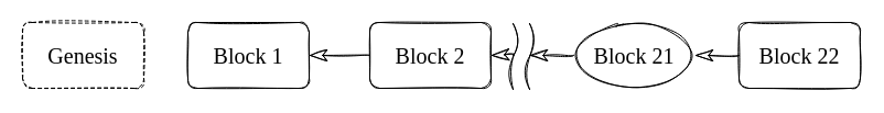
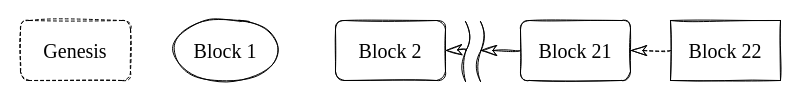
  <mxCell id="0" />
  <mxCell id="1" parent="0" />
  <mxCell id="2" value="&lt;font data-font-src=&quot;https://fonts.googleapis.com/css?family=Gloria+Hallelujah&quot; face=&quot;Gloria Hallelujah&quot;&gt;Genesis&lt;/font&gt;" style="rounded=1;whiteSpace=wrap;html=1;sketch=1;hachureGap=4;fontFamily=Architects Daughter;fontSource=https%3A%2F%2Ffonts.googleapis.com%2Fcss%3Ffamily%3DArchitects%2BDaughter;fontSize=20;fillColor=none;dashed=1;" parent="1" vertex="1"><mxGeometry x="20" y="20" width="110" height="60" as="geometry" /></mxCell>
- <mxCell id="3" value="&lt;font data-font-src=&quot;https://fonts.googleapis.com/css?family=Gloria+Hallelujah&quot; face=&quot;Gloria Hallelujah&quot;&gt;Block 1&lt;/font&gt;" style="rounded=1;whiteSpace=wrap;html=1;sketch=1;hachureGap=4;fontFamily=Architects Daughter;fontSource=https%3A%2F%2Ffonts.googleapis.com%2Fcss%3Ffamily%3DArchitects%2BDaughter;fontSize=20;fillColor=none;" parent="1" vertex="1"><mxGeometry x="170" y="20" width="110" height="60" as="geometry" /></mxCell>
+ <mxCell id="3" value="&lt;font data-font-src=&quot;https://fonts.googleapis.com/css?family=Gloria+Hallelujah&quot; face=&quot;Gloria Hallelujah&quot;&gt;Block 1&lt;/font&gt;" style="ellipse;whiteSpace=wrap;html=1;sketch=1;hachureGap=4;fontFamily=Architects Daughter;fontSource=https%3A%2F%2Ffonts.googleapis.com%2Fcss%3Ffamily%3DArchitects%2BDaughter;fontSize=20;fillColor=none;" parent="1" vertex="1"><mxGeometry x="170" y="20" width="110" height="60" as="geometry" /></mxCell>
  <mxCell id="4" value="Block 2" style="rounded=1;whiteSpace=wrap;html=1;sketch=1;hachureGap=4;fontFamily=Gloria Hallelujah;fontSource=https%3A%2F%2Ffonts.googleapis.com%2Fcss%3Ffamily%3DGloria%2BHallelujah;fontSize=20;fillColor=none;" parent="1" vertex="1"><mxGeometry x="335" y="20" width="110" height="60" as="geometry" /></mxCell>
- <mxCell id="5" value="Block 21" style="ellipse;whiteSpace=wrap;html=1;sketch=1;hachureGap=4;fontFamily=Gloria Hallelujah;fontSource=https%3A%2F%2Ffonts.googleapis.com%2Fcss%3Ffamily%3DGloria%2BHallelujah;fontSize=20;fillColor=none;" parent="1" vertex="1"><mxGeometry x="520" y="20" width="110" height="60" as="geometry" /></mxCell>
- <mxCell id="6" value="Block 22" style="rounded=1;whiteSpace=wrap;html=1;sketch=1;hachureGap=4;fontFamily=Gloria Hallelujah;fontSource=https%3A%2F%2Ffonts.googleapis.com%2Fcss%3Ffamily%3DGloria%2BHallelujah;fontSize=20;fillColor=none;" parent="1" vertex="1"><mxGeometry x="670" y="20" width="110" height="60" as="geometry" /></mxCell>
- <mxCell id="7" value="" style="endArrow=classicThin;html=1;sketch=1;hachureGap=2;fontFamily=Gloria Hallelujah;fontSource=https%3A%2F%2Ffonts.googleapis.com%2Fcss%3Ffamily%3DGloria%2BHallelujah;fontSize=16;startSize=14;endSize=14;sourcePerimeterSpacing=8;targetPerimeterSpacing=8;entryX=1;entryY=0.5;entryDx=0;entryDy=0;exitX=0;exitY=0.5;exitDx=0;exitDy=0;endFill=0;curved=1;strokeColor=default;metaEdit=0;disableMultiStroke=0;startFill=1;" parent="1" source="4" target="3" edge="1"><mxGeometry width="50" height="50" relative="1" as="geometry"><mxPoint x="180" y="60" as="sourcePoint" /><mxPoint x="140" y="60" as="targetPoint" /></mxGeometry></mxCell>
+ <mxCell id="5" value="Block 21" style="rounded=1;whiteSpace=wrap;html=1;sketch=1;hachureGap=4;fontFamily=Gloria Hallelujah;fontSource=https%3A%2F%2Ffonts.googleapis.com%2Fcss%3Ffamily%3DGloria%2BHallelujah;fontSize=20;fillColor=none;" parent="1" vertex="1"><mxGeometry x="520" y="20" width="110" height="60" as="geometry" /></mxCell>
+ <mxCell id="6" value="Block 22" style="whiteSpace=wrap;html=1;sketch=1;hachureGap=4;fontFamily=Gloria Hallelujah;fontSource=https%3A%2F%2Ffonts.googleapis.com%2Fcss%3Ffamily%3DGloria%2BHallelujah;fontSize=20;fillColor=none;rounded=0;" parent="1" vertex="1"><mxGeometry x="670" y="20" width="110" height="60" as="geometry" /></mxCell>
  <mxCell id="8" value="" style="endArrow=classicThin;html=1;sketch=1;hachureGap=2;fontFamily=Gloria Hallelujah;fontSource=https%3A%2F%2Ffonts.googleapis.com%2Fcss%3Ffamily%3DGloria%2BHallelujah;fontSize=16;startSize=14;endSize=14;sourcePerimeterSpacing=8;targetPerimeterSpacing=8;entryX=1;entryY=0.5;entryDx=0;entryDy=0;endFill=0;curved=1;strokeColor=default;metaEdit=0;disableMultiStroke=0;startFill=1;" parent="1" target="4" edge="1"><mxGeometry width="50" height="50" relative="1" as="geometry"><mxPoint x="466" y="49" as="sourcePoint" /><mxPoint x="150" y="70" as="targetPoint" /></mxGeometry></mxCell>
- <mxCell id="9" value="" style="endArrow=classicThin;html=1;sketch=1;hachureGap=2;fontFamily=Gloria Hallelujah;fontSource=https%3A%2F%2Ffonts.googleapis.com%2Fcss%3Ffamily%3DGloria%2BHallelujah;fontSize=16;startSize=14;endSize=14;sourcePerimeterSpacing=8;targetPerimeterSpacing=8;entryX=1;entryY=0.5;entryDx=0;entryDy=0;exitX=0;exitY=0.5;exitDx=0;exitDy=0;endFill=0;curved=1;strokeColor=default;metaEdit=0;disableMultiStroke=0;startFill=1;" parent="1" source="6" target="5" edge="1"><mxGeometry width="50" height="50" relative="1" as="geometry"><mxPoint x="200" y="80" as="sourcePoint" /><mxPoint x="160" y="80" as="targetPoint" /></mxGeometry></mxCell>
+ <mxCell id="9" value="" style="endArrow=classicThin;html=1;sketch=1;hachureGap=2;fontFamily=Gloria Hallelujah;fontSource=https%3A%2F%2Ffonts.googleapis.com%2Fcss%3Ffamily%3DGloria%2BHallelujah;fontSize=16;startSize=14;endSize=14;sourcePerimeterSpacing=8;targetPerimeterSpacing=8;entryX=1;entryY=0.5;entryDx=0;entryDy=0;exitX=0;exitY=0.5;exitDx=0;exitDy=0;endFill=0;curved=1;strokeColor=default;metaEdit=0;disableMultiStroke=0;startFill=1;dashed=1;" parent="1" source="6" target="5" edge="1"><mxGeometry width="50" height="50" relative="1" as="geometry"><mxPoint x="200" y="80" as="sourcePoint" /><mxPoint x="160" y="80" as="targetPoint" /></mxGeometry></mxCell>
  <mxCell id="10" value="" style="endArrow=classicThin;html=1;sketch=1;hachureGap=2;fontFamily=Gloria Hallelujah;fontSource=https%3A%2F%2Ffonts.googleapis.com%2Fcss%3Ffamily%3DGloria%2BHallelujah;fontSize=16;startSize=14;endSize=14;sourcePerimeterSpacing=8;targetPerimeterSpacing=8;endFill=0;curved=1;strokeColor=default;metaEdit=0;disableMultiStroke=0;startFill=1;exitX=0;exitY=0.5;exitDx=0;exitDy=0;" parent="1" source="5" edge="1"><mxGeometry width="50" height="50" relative="1" as="geometry"><mxPoint x="470" y="60" as="sourcePoint" /><mxPoint x="480" y="50" as="targetPoint" /></mxGeometry></mxCell>
  <mxCell id="11" value="" style="endArrow=none;html=1;sketch=1;hachureGap=4;jiggle=1;disableMultiStroke=0;fontFamily=Gloria Hallelujah;fontSource=https%3A%2F%2Ffonts.googleapis.com%2Fcss%3Ffamily%3DGloria%2BHallelujah;fontSize=16;sourcePerimeterSpacing=8;targetPerimeterSpacing=8;strokeColor=default;strokeWidth=1;curved=1;" parent="1" edge="1"><mxGeometry width="50" height="50" relative="1" as="geometry"><mxPoint x="465" y="81" as="sourcePoint" /><mxPoint x="465" y="21" as="targetPoint" /><Array as="points"><mxPoint x="458" y="65" /><mxPoint x="473" y="35" /></Array></mxGeometry></mxCell>
  <mxCell id="12" value="" style="endArrow=none;html=1;sketch=1;hachureGap=4;jiggle=1;disableMultiStroke=0;fontFamily=Gloria Hallelujah;fontSource=https%3A%2F%2Ffonts.googleapis.com%2Fcss%3Ffamily%3DGloria%2BHallelujah;fontSize=16;sourcePerimeterSpacing=8;targetPerimeterSpacing=8;strokeColor=default;strokeWidth=1;curved=1;" parent="1" edge="1"><mxGeometry width="50" height="50" relative="1" as="geometry"><mxPoint x="480" y="81" as="sourcePoint" /><mxPoint x="480" y="21" as="targetPoint" /><Array as="points"><mxPoint x="473" y="65" /><mxPoint x="488" y="35" /></Array></mxGeometry></mxCell>
